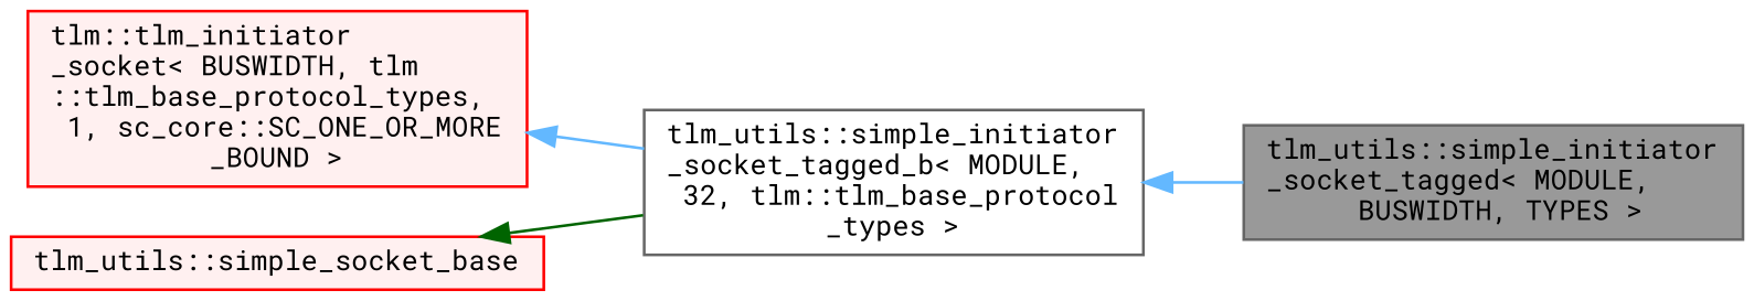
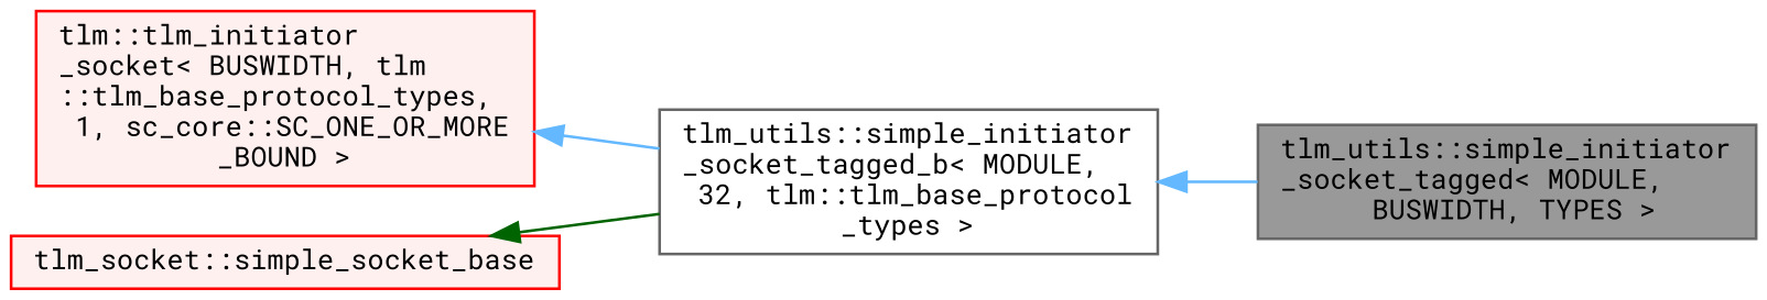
  digraph {
    rankdir=LR
    fontname="Roboto Mono"
    node [color=gray40 fillcolor="#FFF0F0" fontname="Roboto Mono" fontsize=10 shape=box style=filled]
    edge [color=steelblue1 dir=back fontname="Roboto Mono" fontsize=10 labelfontname=FreeSans labelfontsize=10 style=solid]
    n1 [fillcolor=grey60 fontcolor=black height=0.2 label="tlm_utils::simple_initiator\l_socket_tagged\< MODULE,\l BUSWIDTH, TYPES \>" width=0.4]
    n2 [fillcolor=white height=0.2 label="tlm_utils::simple_initiator\l_socket_tagged_b\< MODULE,\l 32, tlm::tlm_base_protocol\l_types \>" width=0.4]
    n3 [color=red height=0.2 label="tlm::tlm_initiator\l_socket\< BUSWIDTH, tlm\l::tlm_base_protocol_types,\l 1, sc_core::SC_ONE_OR_MORE\l_BOUND \>" width=0.4]
-   n4 [color=red height=0.2 label="tlm_utils::simple_socket_base" width=0.4]
+   n4 [color=red height=0.2 label="tlm_socket::simple_socket_base" width=0.4]
    n2 -> n1
    n3 -> n2
    n4 -> n2 [color=darkgreen]
  }
